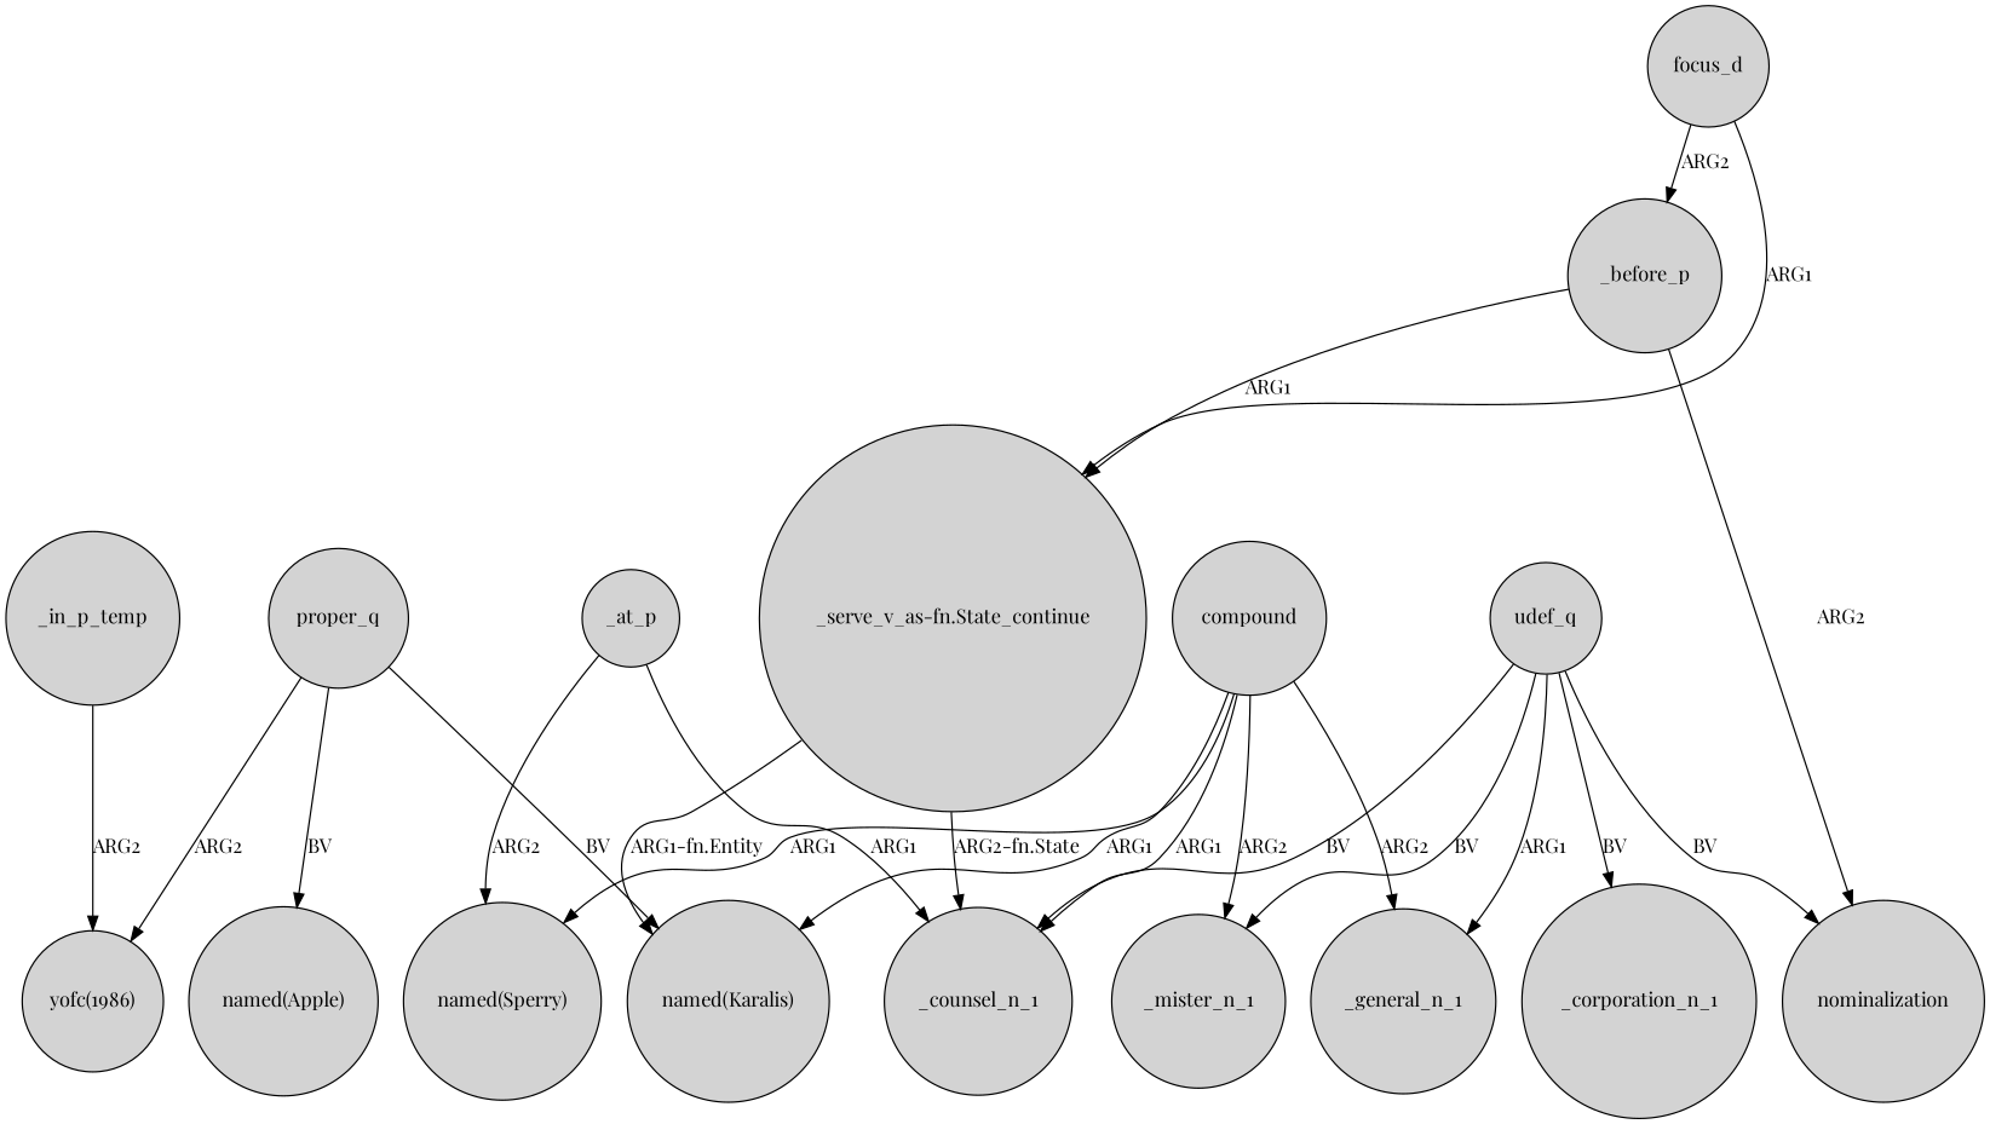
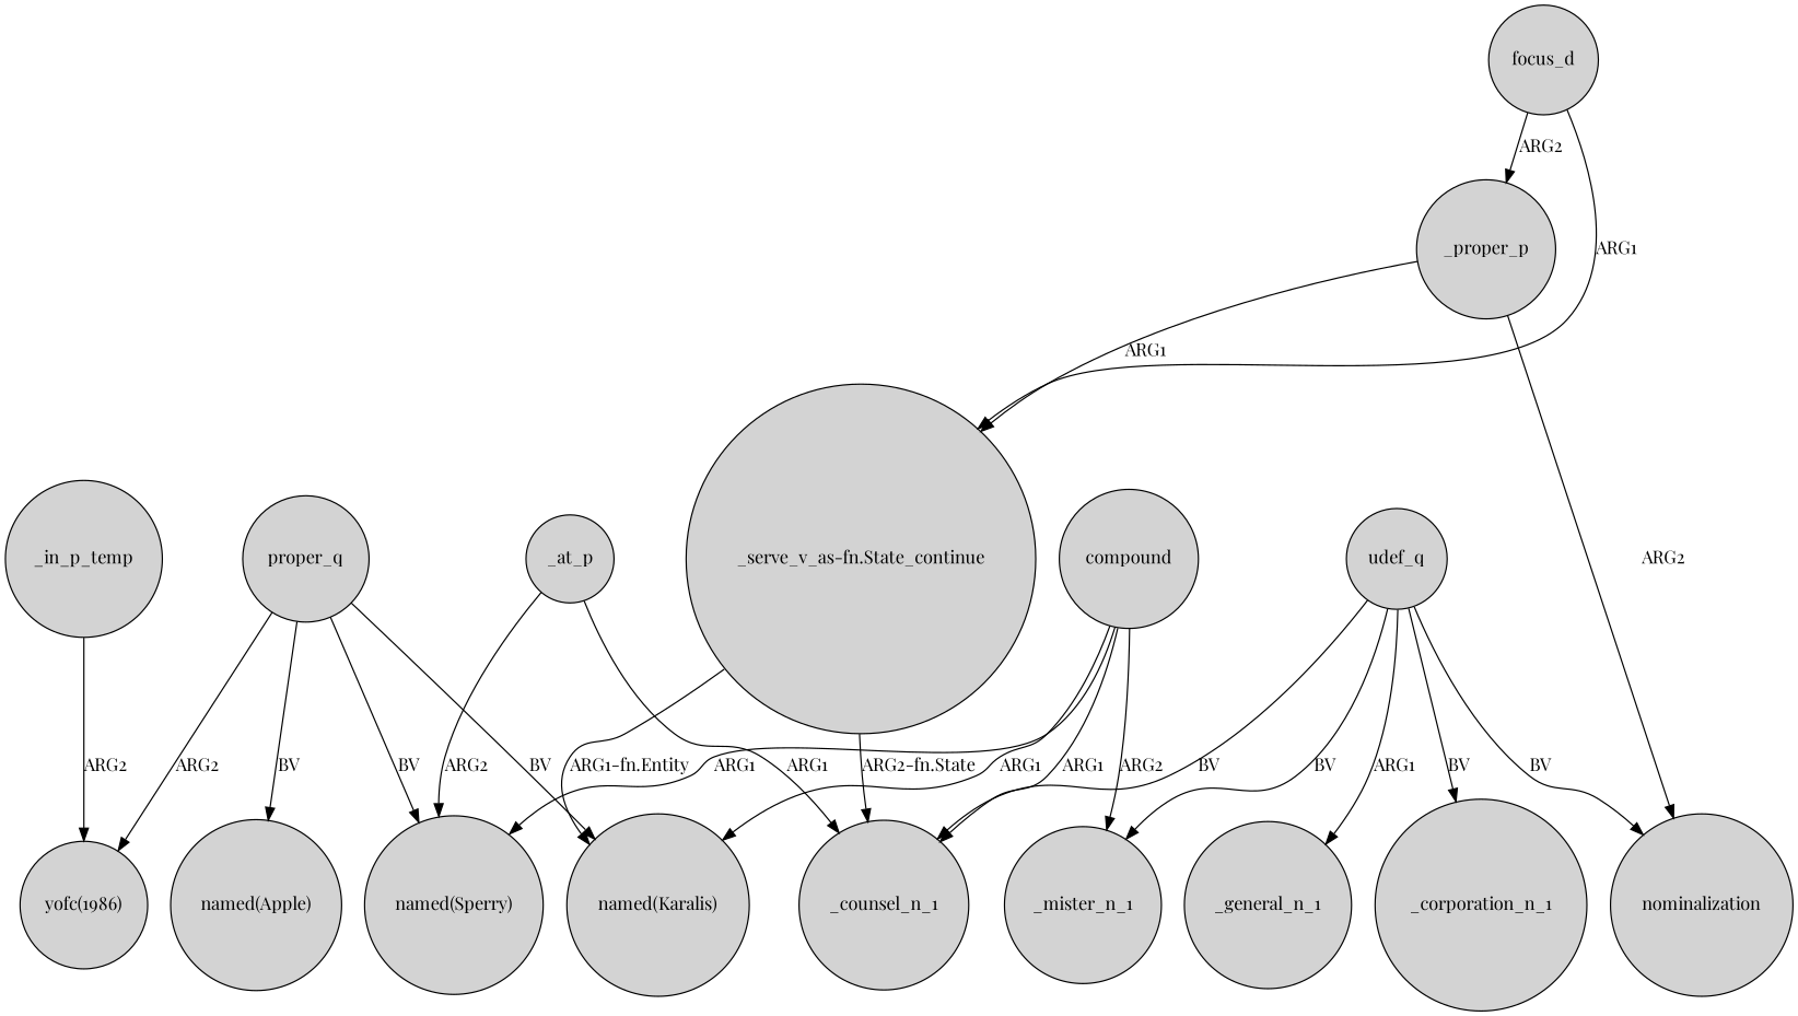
  digraph {
    fontname="Playfair Display"
    node [fontname="Playfair Display" shape=circle style=filled]
    edge [fontname="Playfair Display"]
    proper_q
    "named(Apple)"
    "yofc(1986)"
    "named(Karalis)"
    "named(Sperry)"
    compound
    _mister_n_1
    _general_n_1
    _counsel_n_1
    focus_d
    "_serve_v_as-fn.State_continue"
-   _before_p
+   _before_p [label=_proper_p]
    nominalization
    _in_p_temp
    udef_q
    _corporation_n_1
    _at_p
    proper_q -> "named(Apple)" [label=BV]
    proper_q -> "yofc(1986)" [label=ARG2]
    proper_q -> "named(Karalis)" [label=BV]
+   proper_q -> "named(Sperry)" [label=BV]
    compound -> "named(Karalis)" [label=ARG1]
    compound -> "named(Sperry)" [label=ARG1]
    compound -> _mister_n_1 [label=ARG2]
-   compound -> _general_n_1 [label=ARG2]
    compound -> _counsel_n_1 [label=ARG1]
    focus_d -> "_serve_v_as-fn.State_continue" [label=ARG1]
    focus_d -> _before_p [label=ARG2]
    "_serve_v_as-fn.State_continue" -> "named(Karalis)" [label="ARG1-fn.Entity"]
    "_serve_v_as-fn.State_continue" -> _counsel_n_1 [label="ARG2-fn.State"]
    _before_p -> "_serve_v_as-fn.State_continue" [label=ARG1]
    _before_p -> nominalization [label=ARG2]
    _in_p_temp -> "yofc(1986)" [label=ARG2]
    udef_q -> _mister_n_1 [label=BV]
    udef_q -> _general_n_1 [label=ARG1]
    udef_q -> _counsel_n_1 [label=BV]
    udef_q -> nominalization [label=BV]
    udef_q -> _corporation_n_1 [label=BV]
    _at_p -> "named(Sperry)" [label=ARG2]
    _at_p -> _counsel_n_1 [label=ARG1]
  }
